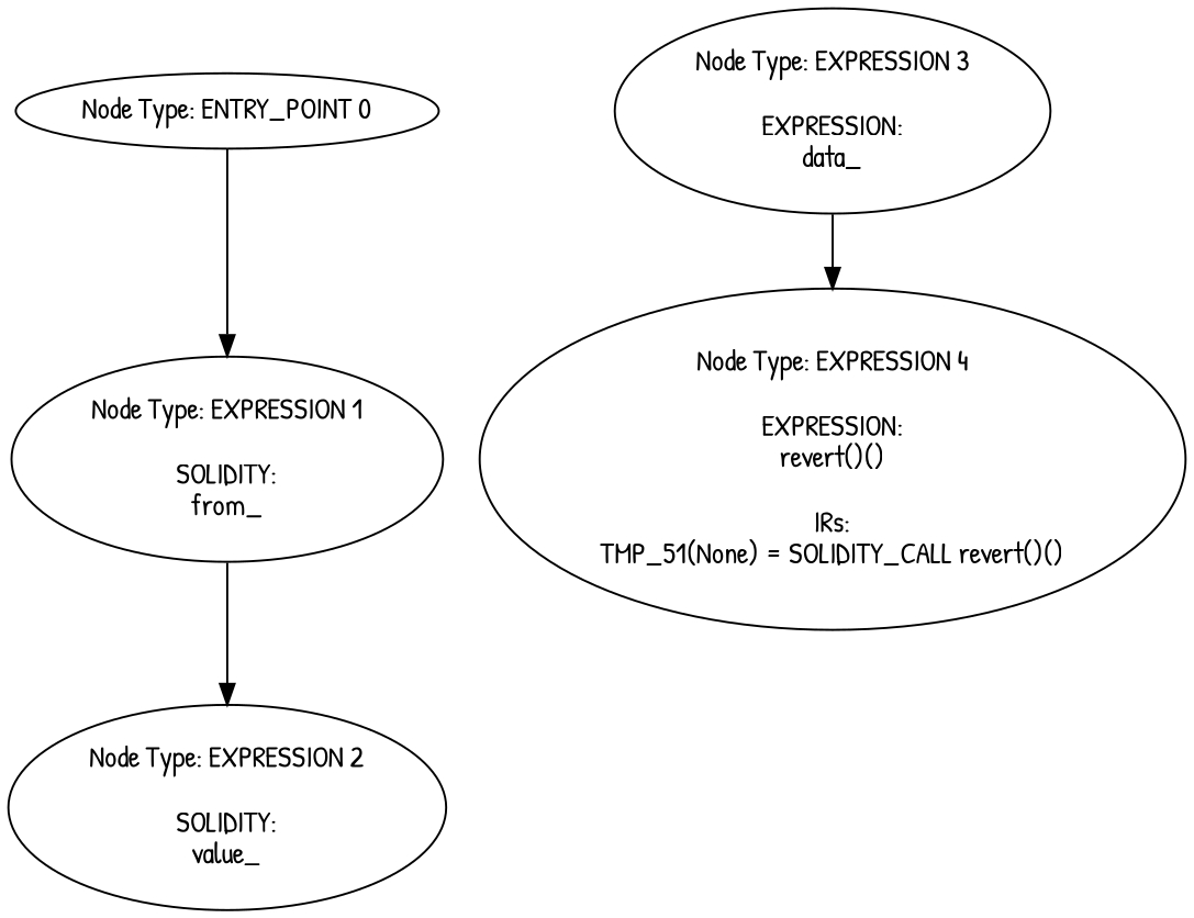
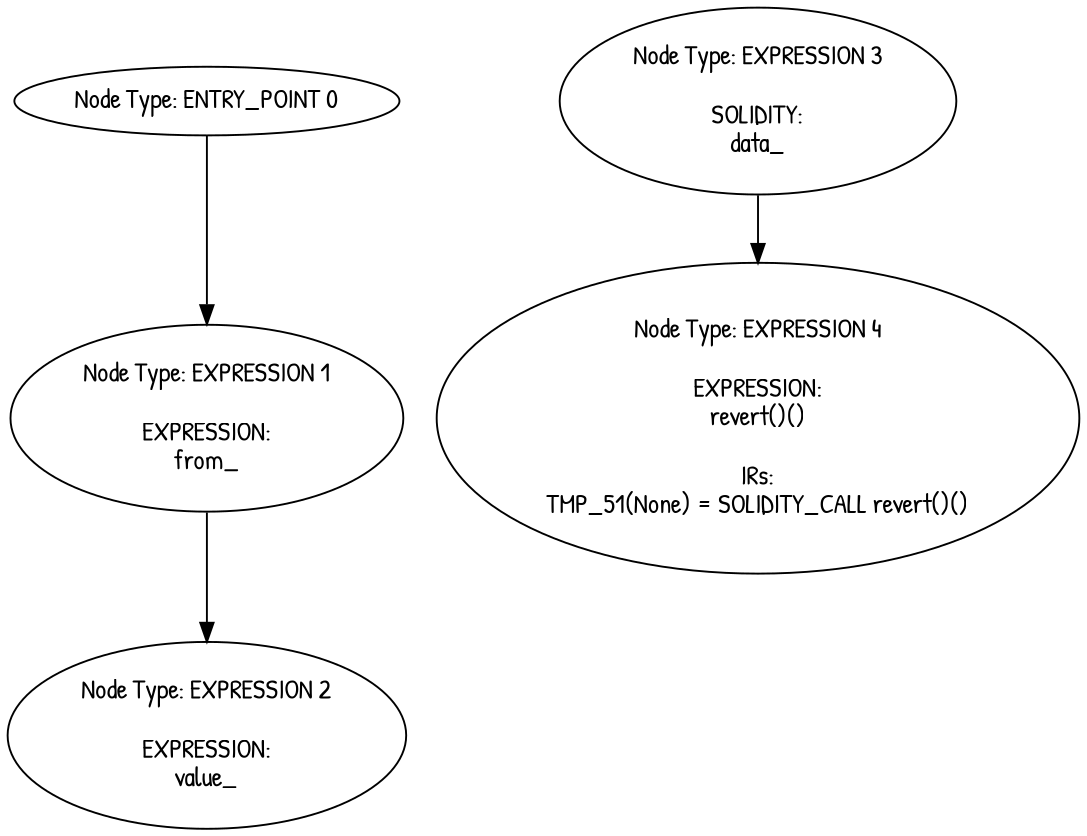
  digraph {
    fontname="Patrick Hand"
    node [fontname="Patrick Hand"]
    edge [fontname="Patrick Hand"]
    n1 [label="Node Type: ENTRY_POINT 0\n"]
-   n2 [label="Node Type: EXPRESSION 1\n\nSOLIDITY:\nfrom_\n"]
-   n3 [label="Node Type: EXPRESSION 2\n\nSOLIDITY:\nvalue_\n"]
-   n4 [label="Node Type: EXPRESSION 3\n\nEXPRESSION:\ndata_\n"]
+   n2 [label="Node Type: EXPRESSION 1\n\nEXPRESSION:\nfrom_\n"]
+   n3 [label="Node Type: EXPRESSION 2\n\nEXPRESSION:\nvalue_\n"]
+   n4 [label="Node Type: EXPRESSION 3\n\nSOLIDITY:\ndata_\n"]
    n5 [label="Node Type: EXPRESSION 4\n\nEXPRESSION:\nrevert()()\n\nIRs:\nTMP_51(None) = SOLIDITY_CALL revert()()"]
    n1 -> n2
    n2 -> n3
    n4 -> n5
  }
